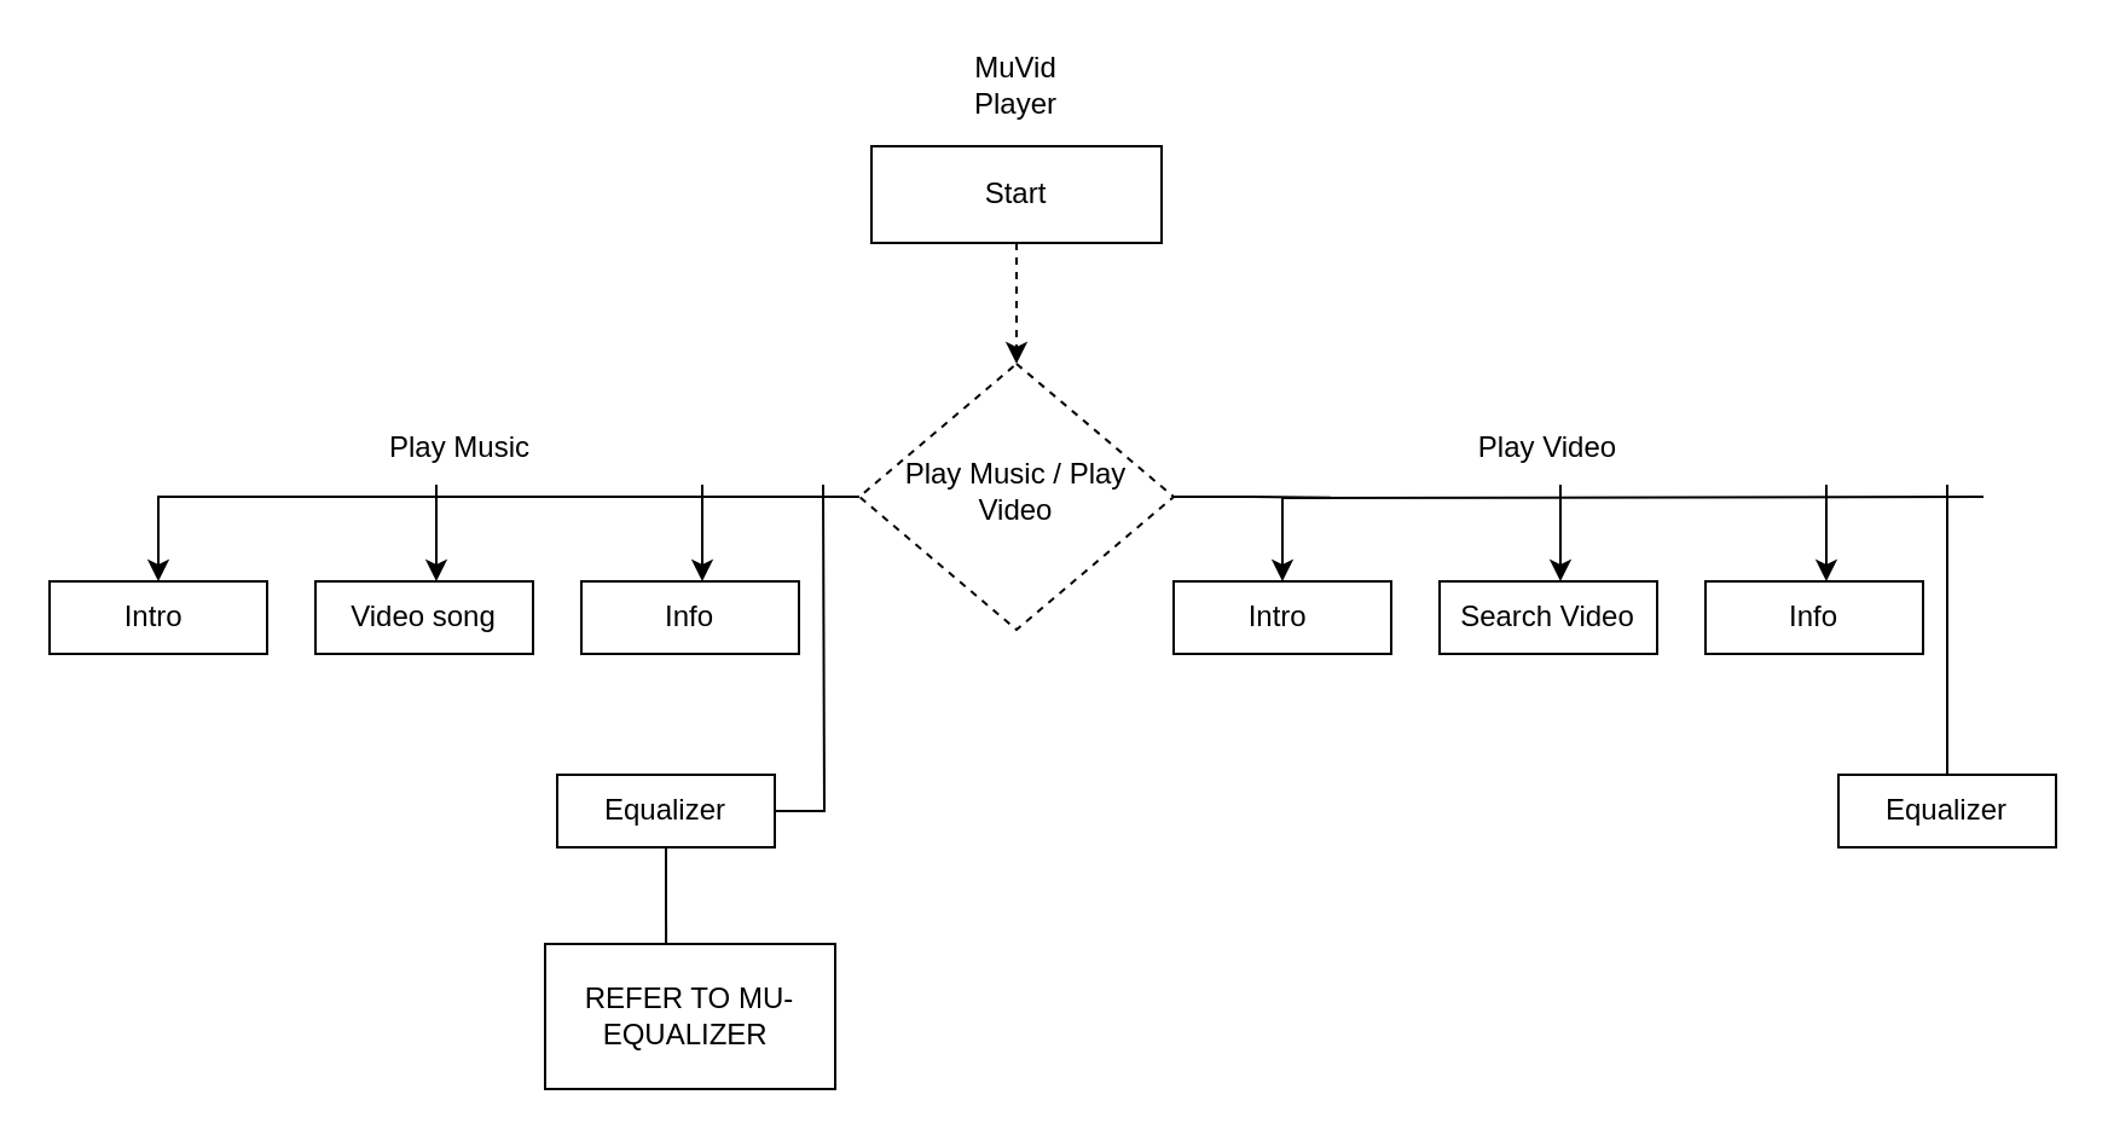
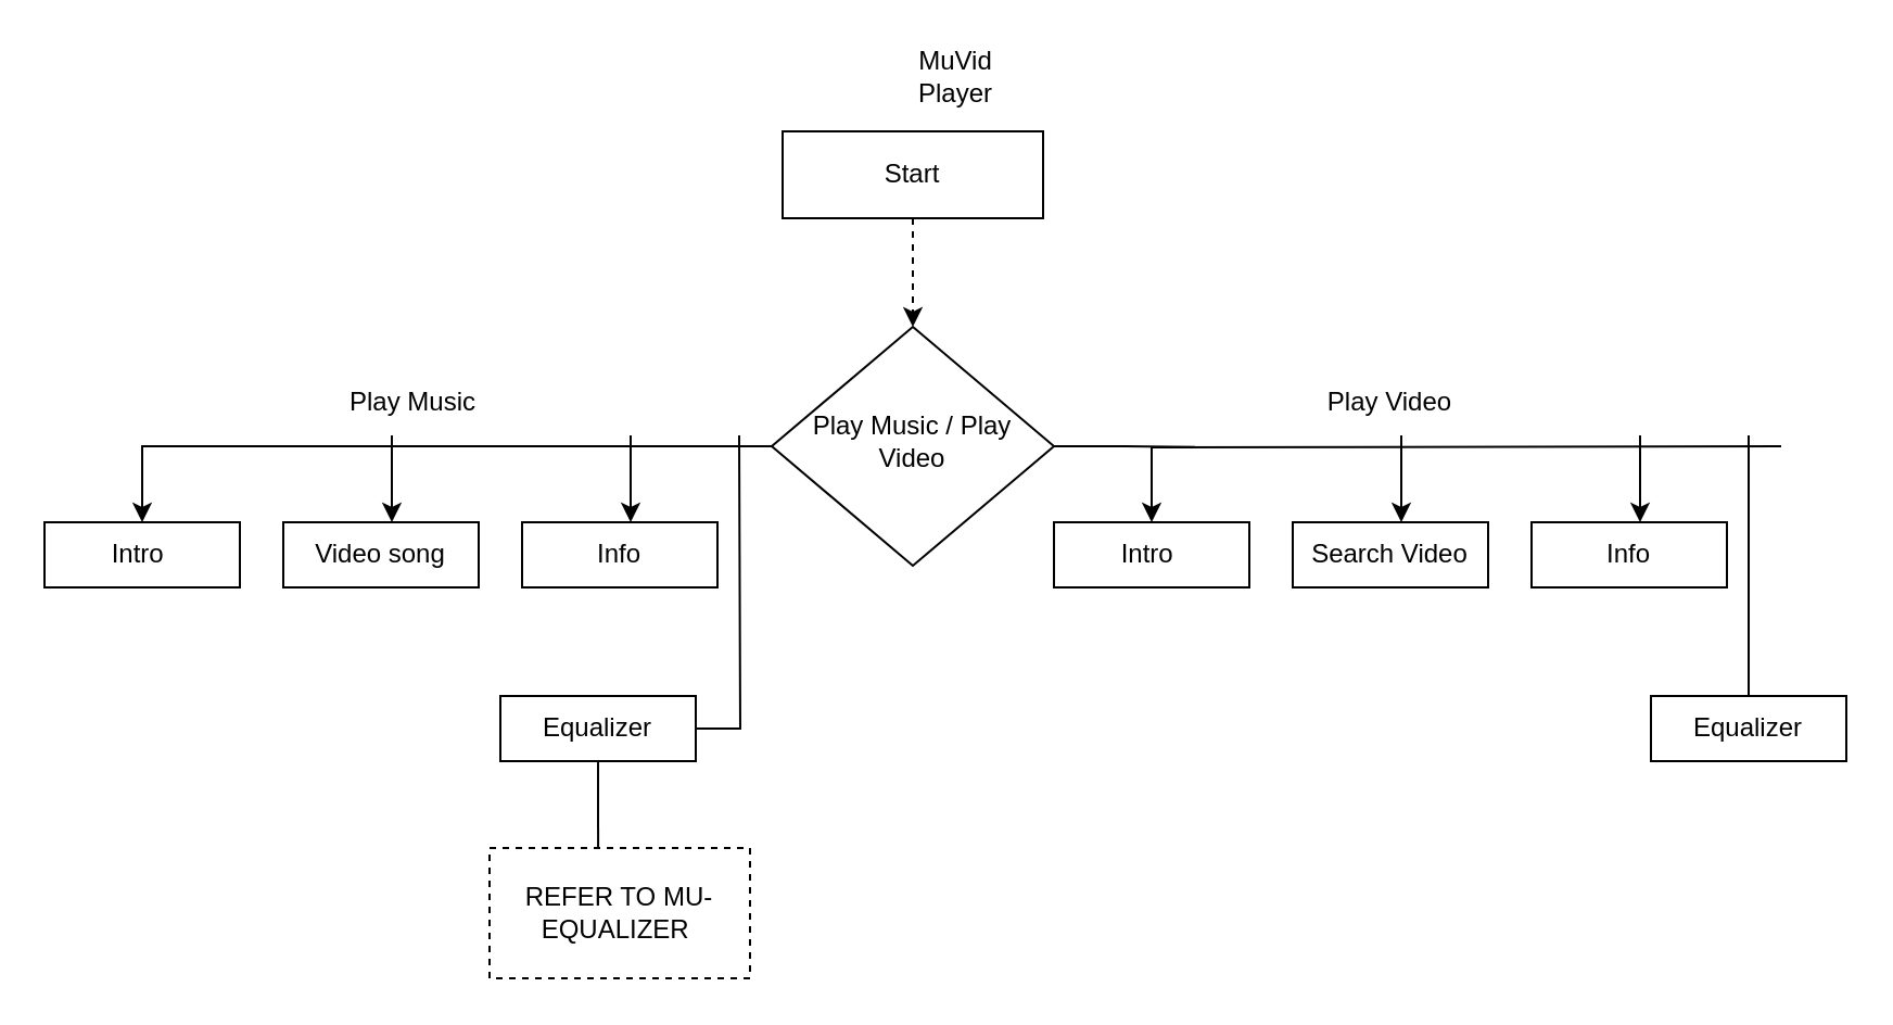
  <mxCell id="0" />
  <mxCell id="1" parent="0" />
  <mxCell id="2" style="edgeStyle=orthogonalEdgeStyle;rounded=0;orthogonalLoop=1;jettySize=auto;html=1;exitX=0.5;exitY=1;exitDx=0;exitDy=0;entryX=0.5;entryY=0;entryDx=0;entryDy=0;dashed=1;" parent="1" source="3" target="6" edge="1"><mxGeometry relative="1" as="geometry" /></mxCell>
  <mxCell id="3" value="Start" style="whiteSpace=wrap;html=1;fontSize=12;glass=0;strokeWidth=1;shadow=0;rounded=0;" parent="1" vertex="1"><mxGeometry x="360" y="60" width="120" height="40" as="geometry" /></mxCell>
  <mxCell id="4" style="edgeStyle=orthogonalEdgeStyle;rounded=0;orthogonalLoop=1;jettySize=auto;html=1;exitX=0;exitY=0.5;exitDx=0;exitDy=0;entryX=0.5;entryY=0;entryDx=0;entryDy=0;" parent="1" source="6" target="7" edge="1"><mxGeometry relative="1" as="geometry" /></mxCell>
  <mxCell id="5" style="edgeStyle=orthogonalEdgeStyle;rounded=0;jumpSize=7;orthogonalLoop=1;jettySize=auto;html=1;exitX=1;exitY=0.5;exitDx=0;exitDy=0;endArrow=none;endFill=0;" parent="1" source="6" edge="1"><mxGeometry relative="1" as="geometry"><mxPoint x="550" y="205.333" as="targetPoint" /></mxGeometry></mxCell>
- <mxCell id="6" value="Play Music / Play Video" style="rhombus;whiteSpace=wrap;html=1;shadow=0;fontFamily=Helvetica;fontSize=12;align=center;strokeWidth=1;spacing=6;spacingTop=-4;dashed=1;" parent="1" vertex="1"><mxGeometry x="355" y="150" width="130" height="110" as="geometry" /></mxCell>
+ <mxCell id="6" value="Play Music / Play Video" style="rhombus;whiteSpace=wrap;html=1;shadow=0;fontFamily=Helvetica;fontSize=12;align=center;strokeWidth=1;spacing=6;spacingTop=-4;" parent="1" vertex="1"><mxGeometry x="355" y="150" width="130" height="110" as="geometry" /></mxCell>
  <mxCell id="7" value="Intro&lt;span style=&quot;white-space: pre&quot;&gt; &lt;/span&gt;" style="rounded=0;whiteSpace=wrap;html=1;shadow=0;" parent="1" vertex="1"><mxGeometry x="20" y="240" width="90" height="30" as="geometry" /></mxCell>
  <mxCell id="8" style="edgeStyle=orthogonalEdgeStyle;rounded=0;jumpSize=7;orthogonalLoop=1;jettySize=auto;html=1;endArrow=none;endFill=0;" parent="1" source="10" edge="1"><mxGeometry relative="1" as="geometry"><mxPoint x="340" y="200" as="targetPoint" /></mxGeometry></mxCell>
  <mxCell id="9" style="edgeStyle=none;rounded=0;orthogonalLoop=1;jettySize=auto;html=1;exitX=0.5;exitY=1;exitDx=0;exitDy=0;entryX=0.417;entryY=0.167;entryDx=0;entryDy=0;entryPerimeter=0;" edge="1" parent="1" source="10" target="26"><mxGeometry relative="1" as="geometry" /></mxCell>
  <mxCell id="10" value="Equalizer" style="rounded=0;whiteSpace=wrap;html=1;" parent="1" vertex="1"><mxGeometry x="230" y="320" width="90" height="30" as="geometry" /></mxCell>
  <mxCell id="11" value="Video song" style="rounded=0;whiteSpace=wrap;html=1;" parent="1" vertex="1"><mxGeometry x="130" y="240" width="90" height="30" as="geometry" /></mxCell>
  <mxCell id="12" value="Info" style="rounded=0;whiteSpace=wrap;html=1;shadow=0;" parent="1" vertex="1"><mxGeometry x="240" y="240" width="90" height="30" as="geometry" /></mxCell>
  <mxCell id="13" value="" style="endArrow=classic;html=1;rounded=0;jumpSize=7;" parent="1" edge="1"><mxGeometry width="50" height="50" relative="1" as="geometry"><mxPoint x="180" y="200" as="sourcePoint" /><mxPoint x="180" y="240" as="targetPoint" /></mxGeometry></mxCell>
  <mxCell id="14" value="" style="endArrow=classic;html=1;rounded=0;jumpSize=7;" parent="1" edge="1"><mxGeometry width="50" height="50" relative="1" as="geometry"><mxPoint x="290" y="200" as="sourcePoint" /><mxPoint x="290" y="240" as="targetPoint" /></mxGeometry></mxCell>
  <mxCell id="15" style="edgeStyle=orthogonalEdgeStyle;rounded=0;orthogonalLoop=1;jettySize=auto;html=1;exitX=0;exitY=0.5;exitDx=0;exitDy=0;entryX=0.5;entryY=0;entryDx=0;entryDy=0;" parent="1" target="16" edge="1"><mxGeometry relative="1" as="geometry"><mxPoint x="820" y="205" as="sourcePoint" /></mxGeometry></mxCell>
  <mxCell id="16" value="Intro&lt;span style=&quot;white-space: pre&quot;&gt; &lt;/span&gt;" style="rounded=0;whiteSpace=wrap;html=1;" parent="1" vertex="1"><mxGeometry x="485" y="240" width="90" height="30" as="geometry" /></mxCell>
  <mxCell id="17" style="edgeStyle=orthogonalEdgeStyle;rounded=0;jumpSize=7;orthogonalLoop=1;jettySize=auto;html=1;endArrow=none;endFill=0;" parent="1" source="18" edge="1"><mxGeometry relative="1" as="geometry"><mxPoint x="805" y="200" as="targetPoint" /></mxGeometry></mxCell>
  <mxCell id="18" value="Equalizer" style="rounded=0;whiteSpace=wrap;html=1;" parent="1" vertex="1"><mxGeometry x="760" y="320" width="90" height="30" as="geometry" /></mxCell>
  <mxCell id="19" value="Search Video" style="rounded=0;whiteSpace=wrap;html=1;" parent="1" vertex="1"><mxGeometry x="595" y="240" width="90" height="30" as="geometry" /></mxCell>
  <mxCell id="20" value="Info" style="rounded=0;whiteSpace=wrap;html=1;" parent="1" vertex="1"><mxGeometry x="705" y="240" width="90" height="30" as="geometry" /></mxCell>
  <mxCell id="21" value="" style="endArrow=classic;html=1;rounded=0;jumpSize=7;" parent="1" edge="1"><mxGeometry width="50" height="50" relative="1" as="geometry"><mxPoint x="645" y="200" as="sourcePoint" /><mxPoint x="645" y="240" as="targetPoint" /></mxGeometry></mxCell>
  <mxCell id="22" value="" style="endArrow=classic;html=1;rounded=0;jumpSize=7;" parent="1" edge="1"><mxGeometry width="50" height="50" relative="1" as="geometry"><mxPoint x="755" y="200" as="sourcePoint" /><mxPoint x="755" y="240" as="targetPoint" /></mxGeometry></mxCell>
  <mxCell id="23" value="Play Music" style="text;html=1;strokeColor=none;fillColor=none;align=center;verticalAlign=middle;whiteSpace=wrap;rounded=0;" parent="1" vertex="1"><mxGeometry x="160" y="170" width="60" height="30" as="geometry" /></mxCell>
  <mxCell id="24" value="Play Video" style="text;html=1;strokeColor=none;fillColor=none;align=center;verticalAlign=middle;whiteSpace=wrap;rounded=0;" parent="1" vertex="1"><mxGeometry x="610" y="170" width="60" height="30" as="geometry" /></mxCell>
- <mxCell id="25" value="MuVid Player" style="text;html=1;strokeColor=none;fillColor=none;align=center;verticalAlign=middle;whiteSpace=wrap;rounded=0;" parent="1" vertex="1"><mxGeometry x="390" y="20" width="60" height="30" as="geometry" /></mxCell>
- <mxCell id="26" value="REFER TO MU-EQUALIZER&amp;nbsp;" style="rounded=0;whiteSpace=wrap;html=1;shadow=0;" parent="1" vertex="1"><mxGeometry x="225" y="390" width="120" height="60" as="geometry" /></mxCell>
+ <mxCell id="25" value="MuVid Player" style="text;html=1;strokeColor=none;fillColor=none;align=center;verticalAlign=middle;whiteSpace=wrap;rounded=0;" parent="1" vertex="1"><mxGeometry x="410" y="20" width="60" height="30" as="geometry" /></mxCell>
+ <mxCell id="26" value="REFER TO MU-EQUALIZER&amp;nbsp;" style="rounded=0;whiteSpace=wrap;html=1;shadow=0;dashed=1;" parent="1" vertex="1"><mxGeometry x="225" y="390" width="120" height="60" as="geometry" /></mxCell>
